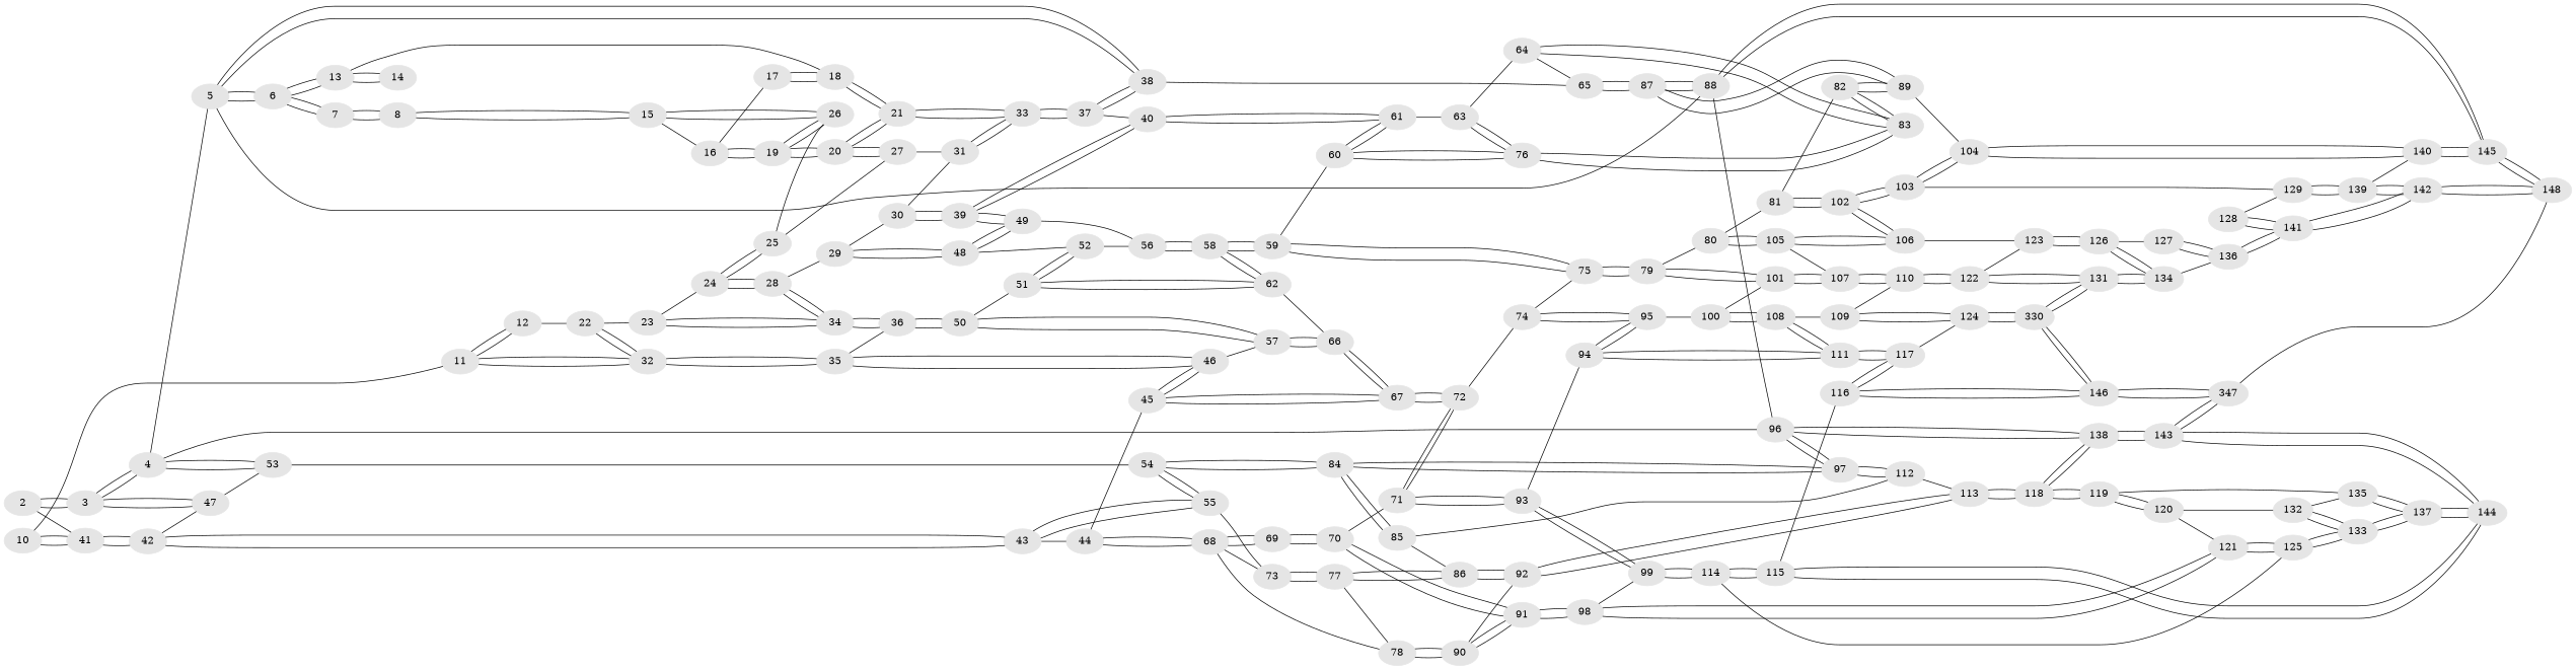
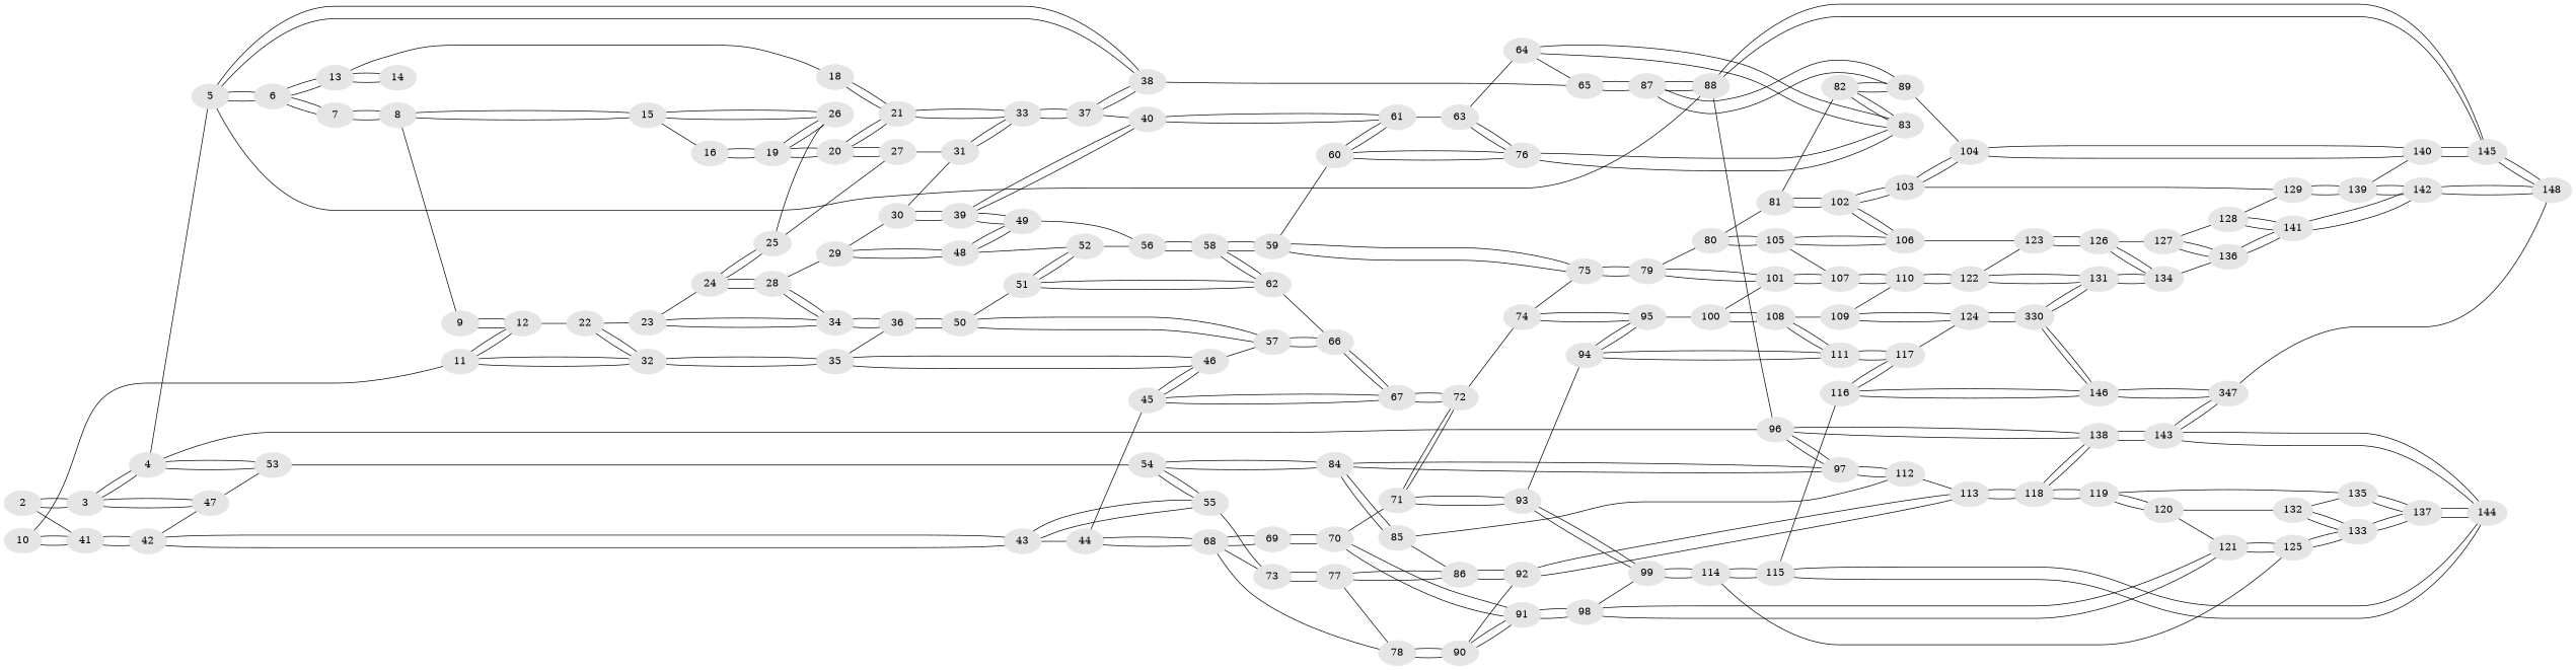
  graph {
    rankdir=LR
    node [color=gray90 style=filled]
    2
    3
    41
    10
    11
    4
    47
    42
    5
    53
    96
    6
    38
    88
    54
    97
    138
    7
    13
    65
    145
    8
    14
    18
+   9
    15
    12
    16
    26
    22
    32
    35
    23
    21
-   17
    19
    20
    33
    27
    31
    37
    24
    34
    25
    28
    36
    29
    30
    48
    39
    49
    52
    40
    46
    50
    57
    51
    61
    87
    56
    63
    43
    44
    55
    45
    68
    73
    67
    69
    78
    72
    66
    58
    62
    84
    85
    77
    59
    60
    75
    76
    79
    83
    64
    89
    74
    70
    71
    91
    90
    93
    98
    94
    99
    95
    86
    100
    80
    101
    92
    81
    105
    107
    82
    102
    106
    103
    104
    112
    113
    148
    140
    121
    118
    111
    114
    117
    108
    143
    125
    115
    109
    110
    129
    123
    139
    126
    122
    124
    n130 [label=330]
    131
    119
    116
    144
    133
    146
    n137 [label=347]
    120
    135
    132
    137
    134
    127
    128
    136
    141
    142
    2 -- 3
    2 -- 3
    2 -- 41
    3 -- 4
    3 -- 4
    3 -- 47
    3 -- 47
    41 -- 42
    41 -- 42
    10 -- 41
    10 -- 41
    10 -- 11
    11 -- 12
    11 -- 12
    11 -- 32
    11 -- 32
    4 -- 5
    4 -- 53
    4 -- 53
    4 -- 96
    47 -- 53
    42 -- 47
    42 -- 43
    42 -- 43
    5 -- 6
    5 -- 6
    5 -- 38
    5 -- 38
    5 -- 88
    53 -- 54
    96 -- 97
    96 -- 97
    96 -- 138
    96 -- 138
    6 -- 7
    6 -- 7
    6 -- 13
    6 -- 13
    38 -- 65
    88 -- 96
    88 -- 145
    88 -- 145
    54 -- 55
    54 -- 55
    54 -- 84
    54 -- 84
    97 -- 112
    97 -- 112
    138 -- 143
    138 -- 143
    7 -- 8
    7 -- 8
    13 -- 14
    13 -- 14
    13 -- 18
    65 -- 87
    65 -- 87
    145 -- 148
    145 -- 148
+   8 -- 9
    8 -- 15
    8 -- 15
    18 -- 21
    18 -- 21
+   9 -- 12
+   9 -- 12
    15 -- 16
    15 -- 26
    15 -- 26
    12 -- 22
-   16 -- 17
    16 -- 19
    16 -- 19
    22 -- 32
    22 -- 32
    22 -- 23
    32 -- 35
    32 -- 35
    35 -- 36
    35 -- 46
    35 -- 46
    23 -- 24
    23 -- 34
    23 -- 34
    21 -- 33
    21 -- 33
-   17 -- 18
-   17 -- 18
    19 -- 26
    19 -- 26
    19 -- 20
    19 -- 20
    20 -- 21
    20 -- 21
    20 -- 27
    20 -- 27
    33 -- 37
    33 -- 37
    27 -- 31
    31 -- 33
    31 -- 33
    37 -- 38
    37 -- 38
    37 -- 40
    24 -- 25
    24 -- 25
    24 -- 28
    24 -- 28
    34 -- 36
    34 -- 36
    25 -- 26
    25 -- 27
    28 -- 34
    28 -- 34
    28 -- 29
    36 -- 50
    36 -- 50
    29 -- 30
    29 -- 48
    29 -- 48
    30 -- 31
    30 -- 39
    30 -- 39
    48 -- 49
    48 -- 49
    48 -- 52
    39 -- 49
    39 -- 49
    39 -- 40
    39 -- 40
    49 -- 56
    52 -- 56
    40 -- 61
    40 -- 61
    46 -- 57
    50 -- 57
    50 -- 57
    50 -- 51
    57 -- 66
    57 -- 66
    51 -- 52
    51 -- 52
    51 -- 62
    51 -- 62
    61 -- 63
    87 -- 88
    87 -- 88
    87 -- 89
    87 -- 89
    56 -- 58
    56 -- 58
    63 -- 76
    63 -- 76
    63 -- 64
    43 -- 44
    43 -- 55
    43 -- 55
    44 -- 45
    44 -- 68
    44 -- 68
    55 -- 73
    45 -- 46
    45 -- 46
    45 -- 67
    45 -- 67
    68 -- 73
    68 -- 69
    68 -- 69
    68 -- 78
    73 -- 77
    73 -- 77
    67 -- 72
    67 -- 72
    69 -- 70
    69 -- 70
    78 -- 90
    78 -- 90
    72 -- 74
    66 -- 67
    66 -- 67
    58 -- 62
    58 -- 62
    58 -- 59
    58 -- 59
    62 -- 66
    84 -- 97
    84 -- 97
    84 -- 85
    84 -- 85
    85 -- 86
    85 -- 112
    77 -- 78
    77 -- 86
    77 -- 86
    59 -- 60
    59 -- 75
    59 -- 75
    60 -- 61
    60 -- 61
    60 -- 76
    60 -- 76
    75 -- 79
    75 -- 79
    76 -- 83
    76 -- 83
    79 -- 80
    79 -- 101
    79 -- 101
    64 -- 65
    64 -- 83
    64 -- 83
    89 -- 104
    74 -- 75
    74 -- 95
    74 -- 95
    70 -- 71
    70 -- 91
    70 -- 91
    71 -- 72
    71 -- 72
    71 -- 93
    71 -- 93
    91 -- 98
    91 -- 98
    90 -- 91
    90 -- 91
    90 -- 92
    93 -- 94
    93 -- 99
    93 -- 99
    98 -- 99
    98 -- 121
    98 -- 121
    94 -- 95
    94 -- 95
    94 -- 111
    94 -- 111
    99 -- 114
    99 -- 114
    95 -- 100
    86 -- 92
    86 -- 92
    100 -- 101
    100 -- 108
    100 -- 108
    80 -- 81
    80 -- 105
    80 -- 105
    101 -- 107
    101 -- 107
    92 -- 113
    92 -- 113
    81 -- 82
    81 -- 102
    81 -- 102
    105 -- 107
    105 -- 106
    105 -- 106
    107 -- 110
    107 -- 110
    82 -- 83
    82 -- 83
    82 -- 89
    82 -- 89
    102 -- 106
    102 -- 106
    102 -- 103
    102 -- 103
    106 -- 123
    103 -- 104
    103 -- 104
    103 -- 129
    104 -- 140
    104 -- 140
    112 -- 113
    113 -- 118
    113 -- 118
    140 -- 145
    140 -- 145
    121 -- 125
    121 -- 125
    118 -- 138
    118 -- 138
    118 -- 119
    118 -- 119
    111 -- 117
    111 -- 117
    114 -- 125
    114 -- 115
    114 -- 115
    117 -- 124
    108 -- 111
    108 -- 111
    108 -- 109
    143 -- 144
    143 -- 144
    143 -- n137
    143 -- n137
    125 -- 133
    125 -- 133
    115 -- 116
    115 -- 144
    115 -- 144
    109 -- 110
    109 -- 124
    109 -- 124
    110 -- 122
    110 -- 122
    129 -- 139
    129 -- 139
    123 -- 126
    123 -- 126
    139 -- 140
    139 -- 142
    139 -- 142
    126 -- 134
    126 -- 134
    126 -- 127
    122 -- 123
    122 -- 131
    122 -- 131
    124 -- n130
    124 -- n130
    n130 -- 131
    n130 -- 131
    n130 -- 146
    n130 -- 146
    131 -- 134
    131 -- 134
    119 -- 120
    119 -- 120
    119 -- 135
    116 -- 117
    116 -- 117
    116 -- 146
    116 -- 146
    133 -- 137
    133 -- 137
    146 -- n137
    146 -- n137
    n137 -- 148
    120 -- 121
    120 -- 132
    135 -- 137
    135 -- 137
    132 -- 133
    132 -- 133
    132 -- 135
    137 -- 144
    137 -- 144
    134 -- 136
+   127 -- 128
    127 -- 136
    127 -- 136
    128 -- 129
    128 -- 141
    128 -- 141
    136 -- 141
    136 -- 141
    141 -- 142
    141 -- 142
    142 -- 148
    142 -- 148
  }
